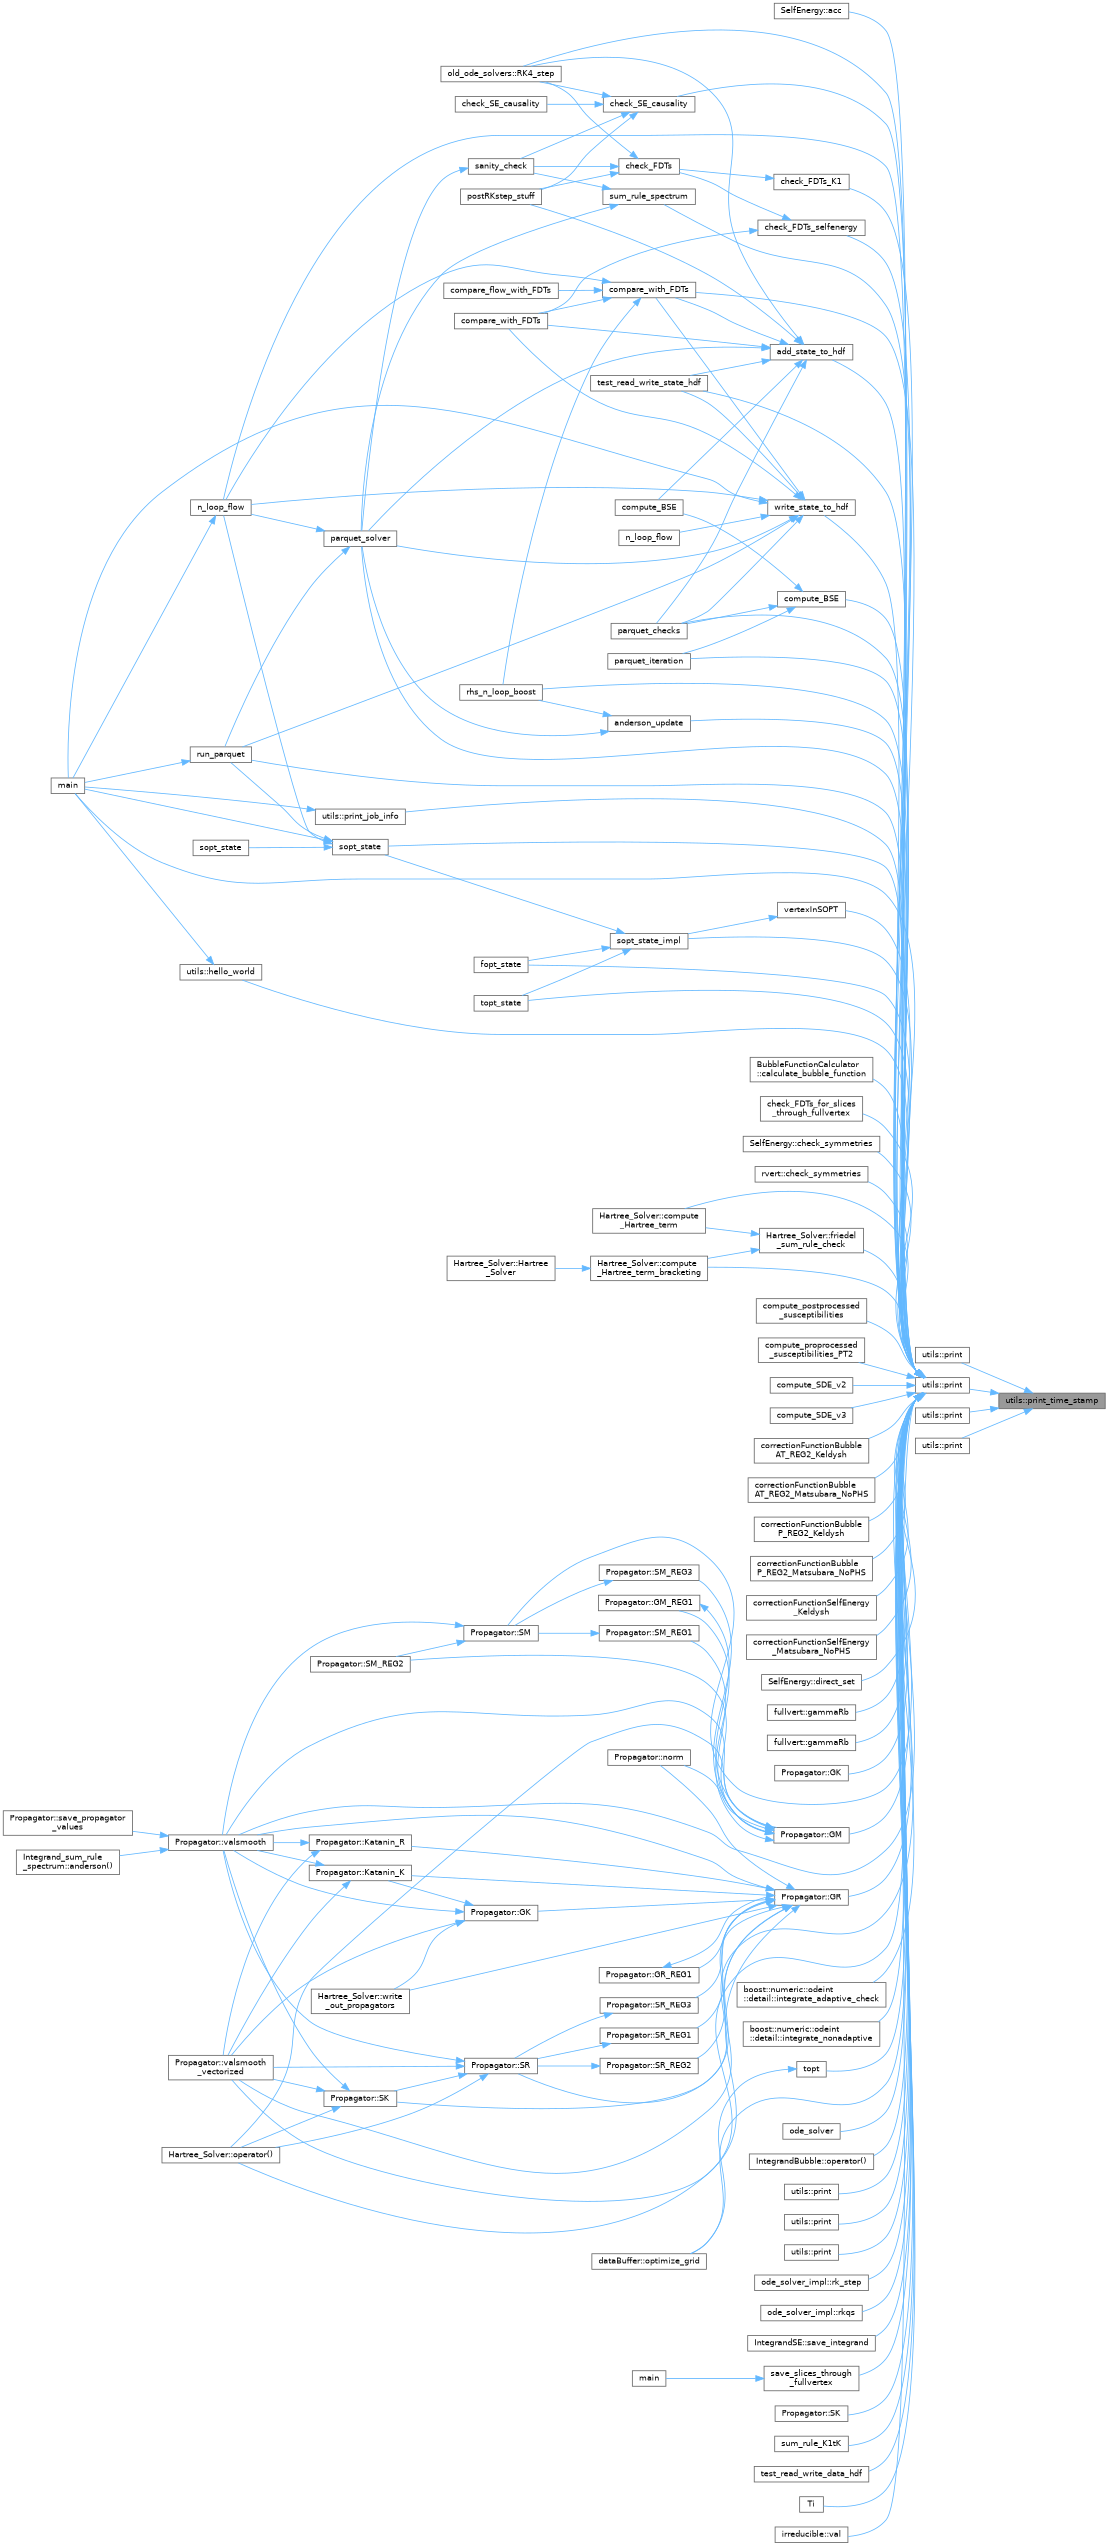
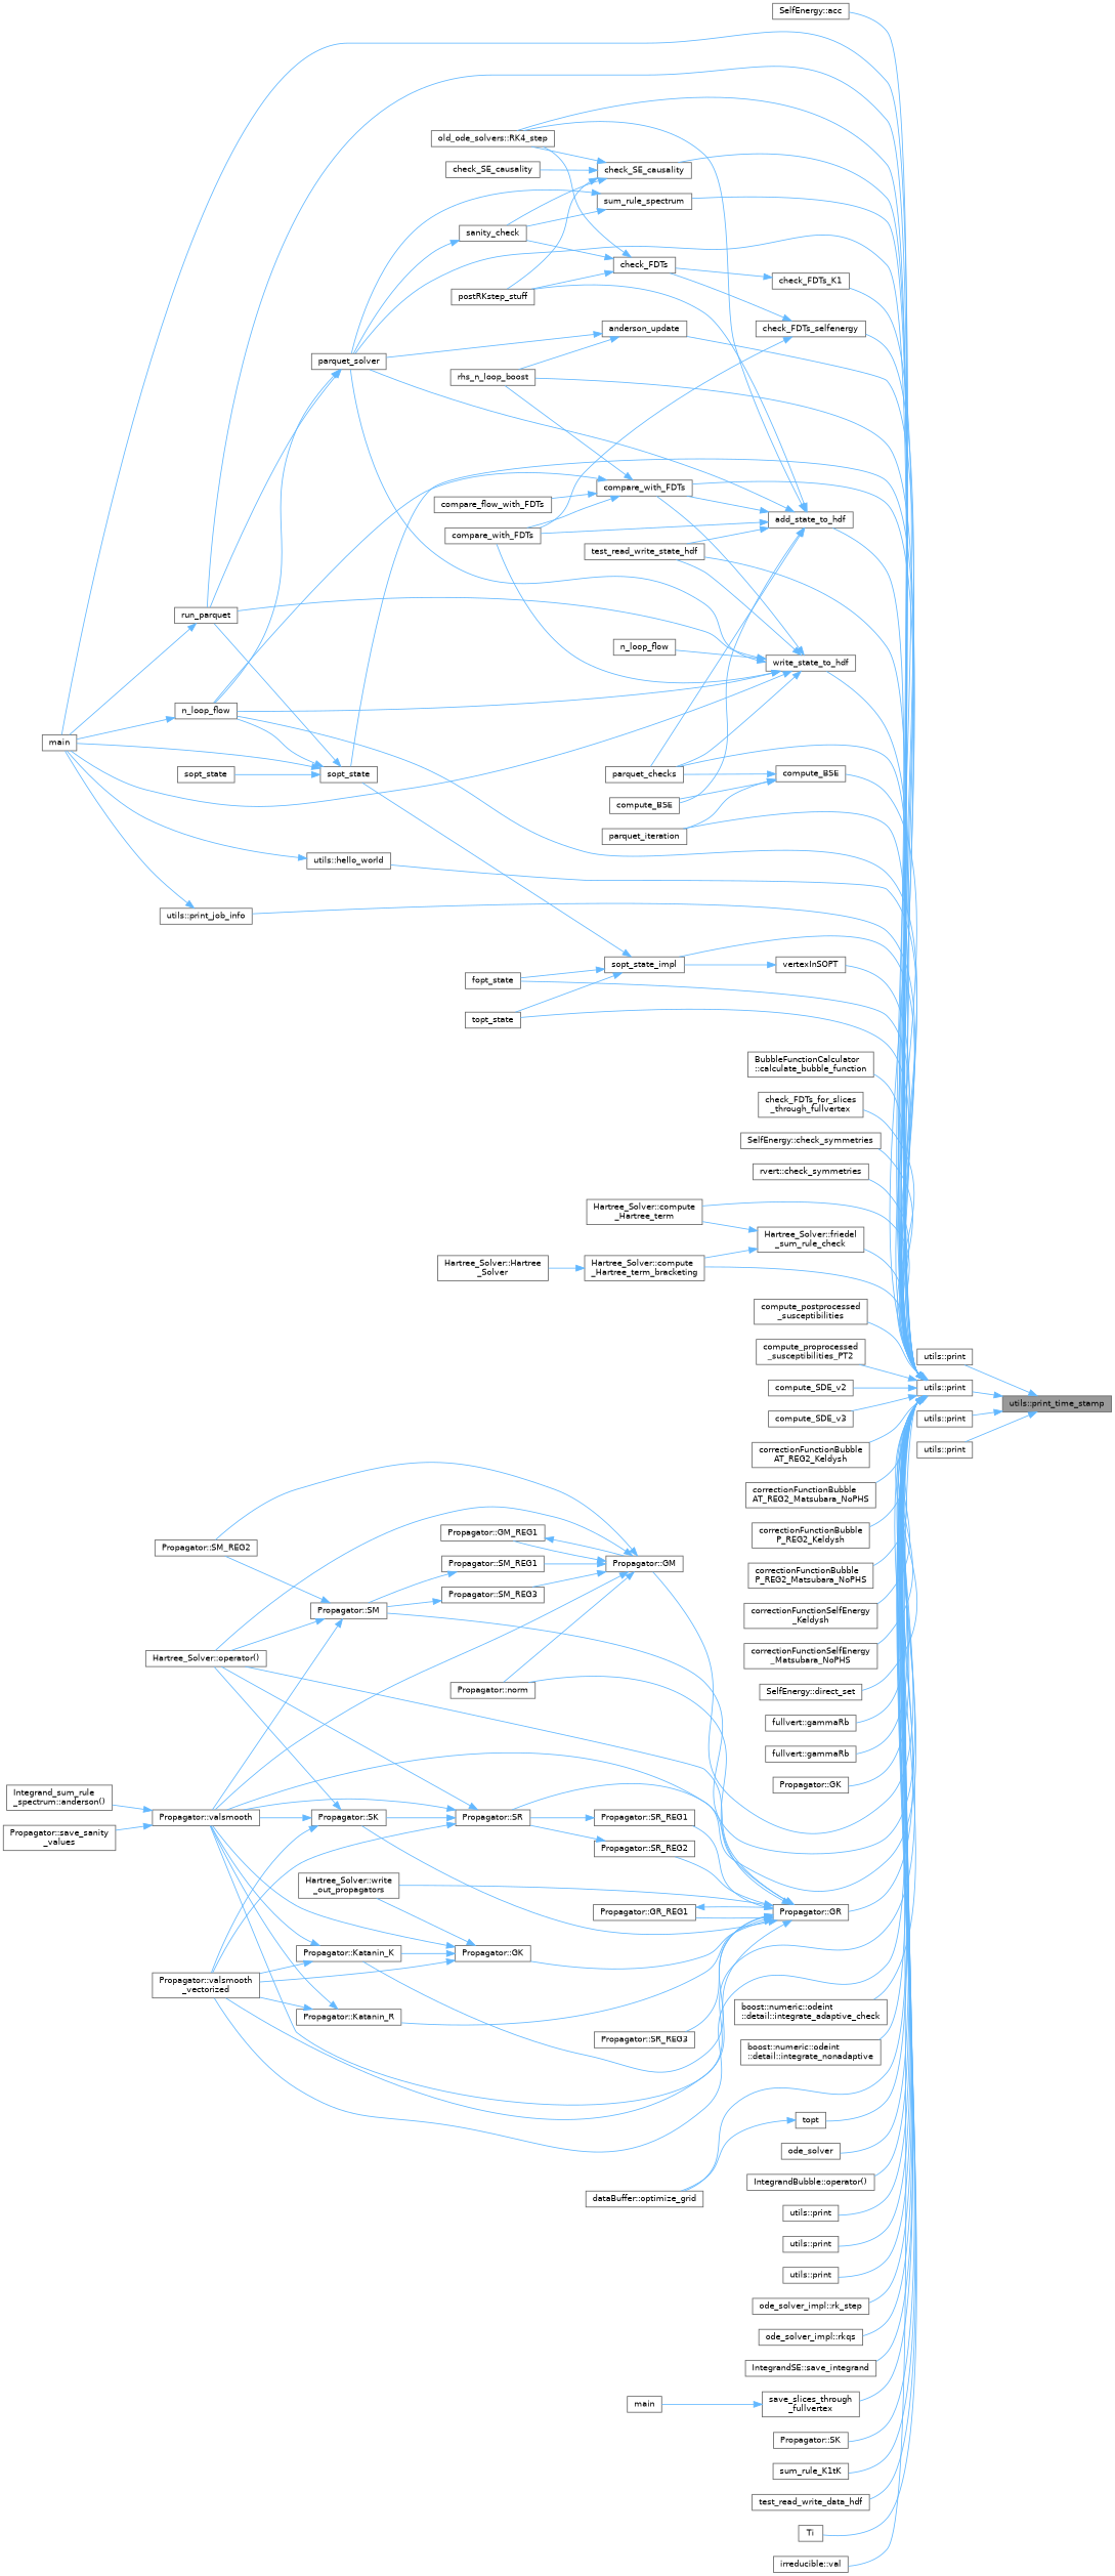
  digraph {
    rankdir=RL
    node [color=grey40 fillcolor=white fontname=Helvetica fontsize=10 shape=box style=filled]
    edge [color=steelblue1 dir=back fontname=Helvetica fontsize=10 labelfontname=Helvetica labelfontsize=10 style=solid]
    n1 [color=gray40 fillcolor=grey60 fontcolor=black height=0.2 label="utils::print_time_stamp" width=0.4]
    n2 [height=0.2 label="utils::print" width=0.4]
    n3 [height=0.2 label="utils::print" width=0.4]
    n4 [height=0.2 label="utils::print" width=0.4]
    n5 [height=0.2 label="utils::print" width=0.4]
    n6 [height=0.2 label="SelfEnergy::acc" width=0.4]
    n7 [height=0.2 label=add_state_to_hdf width=0.4]
    n8 [height=0.2 label=compare_with_FDTs width=0.4]
    n9 [height=0.2 label=n_loop_flow width=0.4]
    n10 [height=0.2 label=main width=0.4]
    n11 [height=0.2 label=rhs_n_loop_boost width=0.4]
    n12 [height=0.2 label=parquet_checks width=0.4]
    n13 [height=0.2 label=parquet_solver width=0.4]
    n14 [height=0.2 label=run_parquet width=0.4]
    n15 [height=0.2 label="old_ode_solvers::RK4_step" width=0.4]
    n16 [height=0.2 label=test_read_write_state_hdf width=0.4]
    n17 [height=0.2 label=anderson_update width=0.4]
    n18 [height=0.2 label="BubbleFunctionCalculator\l::calculate_bubble_function" width=0.4]
    n19 [height=0.2 label="check_FDTs_for_slices\l_through_fullvertex" width=0.4]
    n20 [height=0.2 label=check_FDTs_K1 width=0.4]
    n21 [height=0.2 label=check_FDTs_selfenergy width=0.4]
    n22 [height=0.2 label=check_SE_causality width=0.4]
    n23 [height=0.2 label="SelfEnergy::check_symmetries" width=0.4]
    n24 [height=0.2 label="rvert::check_symmetries" width=0.4]
    n25 [height=0.2 label=compute_BSE width=0.4]
    n26 [height=0.2 label=parquet_iteration width=0.4]
    n27 [height=0.2 label="Hartree_Solver::compute\l_Hartree_term" width=0.4]
    n28 [height=0.2 label="Hartree_Solver::compute\l_Hartree_term_bracketing" width=0.4]
    n29 [height=0.2 label="compute_postprocessed\l_susceptibilities" width=0.4]
    n30 [height=0.2 label="compute_proprocessed\l_susceptibilities_PT2" width=0.4]
    n31 [height=0.2 label=compute_SDE_v2 width=0.4]
    n32 [height=0.2 label=compute_SDE_v3 width=0.4]
    n33 [height=0.2 label="correctionFunctionBubble\lAT_REG2_Keldysh" width=0.4]
    n34 [height=0.2 label="correctionFunctionBubble\lAT_REG2_Matsubara_NoPHS" width=0.4]
    n35 [height=0.2 label="correctionFunctionBubble\lP_REG2_Keldysh" width=0.4]
    n36 [height=0.2 label="correctionFunctionBubble\lP_REG2_Matsubara_NoPHS" width=0.4]
    n37 [height=0.2 label="correctionFunctionSelfEnergy\l_Keldysh" width=0.4]
    n38 [height=0.2 label="correctionFunctionSelfEnergy\l_Matsubara_NoPHS" width=0.4]
    n39 [height=0.2 label="SelfEnergy::direct_set" width=0.4]
    n40 [height=0.2 label=fopt_state width=0.4]
    n41 [height=0.2 label="Hartree_Solver::friedel\l_sum_rule_check" width=0.4]
    n42 [height=0.2 label="fullvert::gammaRb" width=0.4]
    n43 [height=0.2 label="fullvert::gammaRb" width=0.4]
    n44 [height=0.2 label="Propagator::GK" width=0.4]
    n45 [height=0.2 label="Propagator::GM" width=0.4]
    n46 [height=0.2 label="Propagator::SM" width=0.4]
    n47 [height=0.2 label="Propagator::valsmooth" width=0.4]
    n48 [height=0.2 label="Propagator::GR" width=0.4]
    n49 [height=0.2 label="Propagator::valsmooth\l_vectorized" width=0.4]
    n50 [height=0.2 label="Propagator::SR" width=0.4]
    n51 [height=0.2 label="utils::hello_world" width=0.4]
    n52 [height=0.2 label="boost::numeric::odeint\l::detail::integrate_adaptive_check" width=0.4]
    n53 [height=0.2 label="boost::numeric::odeint\l::detail::integrate_nonadaptive" width=0.4]
    n54 [height=0.2 label=topt width=0.4]
    n55 [height=0.2 label="dataBuffer::optimize_grid" width=0.4]
    n56 [height=0.2 label=ode_solver width=0.4]
    n57 [height=0.2 label="IntegrandBubble::operator()" width=0.4]
    n58 [height=0.2 label="utils::print" width=0.4]
    n59 [height=0.2 label="utils::print" width=0.4]
    n60 [height=0.2 label="utils::print" width=0.4]
    n61 [height=0.2 label="utils::print_job_info" width=0.4]
    n62 [height=0.2 label="ode_solver_impl::rk_step" width=0.4]
    n63 [height=0.2 label="ode_solver_impl::rkqs" width=0.4]
    n64 [height=0.2 label="IntegrandSE::save_integrand" width=0.4]
    n65 [height=0.2 label="save_slices_through\l_fullvertex" width=0.4]
    n66 [height=0.2 label="Propagator::SK" width=0.4]
    n67 [height=0.2 label=sopt_state width=0.4]
    n68 [height=0.2 label=sopt_state_impl width=0.4]
    n69 [height=0.2 label=topt_state width=0.4]
    n70 [height=0.2 label=sum_rule_K1tK width=0.4]
    n71 [height=0.2 label=sum_rule_spectrum width=0.4]
    n72 [height=0.2 label=test_read_write_data_hdf width=0.4]
    n73 [height=0.2 label=Ti width=0.4]
    n74 [height=0.2 label="irreducible::val" width=0.4]
    n75 [height=0.2 label=vertexInSOPT width=0.4]
    n76 [height=0.2 label=write_state_to_hdf width=0.4]
    n77 [height=0.2 label=compare_with_FDTs width=0.4]
    n78 [height=0.2 label=compute_BSE width=0.4]
    n79 [height=0.2 label=postRKstep_stuff width=0.4]
    n80 [height=0.2 label=compare_flow_with_FDTs width=0.4]
    n81 [height=0.2 label=check_FDTs width=0.4]
    n82 [height=0.2 label=sanity_check width=0.4]
    n83 [height=0.2 label=check_SE_causality width=0.4]
    n84 [height=0.2 label="Hartree_Solver::Hartree\l_Solver" width=0.4]
    n85 [height=0.2 label="Propagator::GM_REG1" width=0.4]
    n86 [height=0.2 label="Propagator::norm" width=0.4]
    n87 [height=0.2 label="Hartree_Solver::operator()" width=0.4]
    n88 [height=0.2 label="Propagator::SM_REG1" width=0.4]
    n89 [height=0.2 label="Propagator::SM_REG2" width=0.4]
    n90 [height=0.2 label="Propagator::SM_REG3" width=0.4]
    n91 [height=0.2 label="Integrand_sum_rule\l_spectrum::anderson()" width=0.4]
-   n92 [height=0.2 label="Propagator::save_propagator\l_values" width=0.4]
+   n92 [height=0.2 label="Propagator::save_sanity\l_values" width=0.4]
    n93 [height=0.2 label="Propagator::GK" width=0.4]
    n94 [height=0.2 label="Propagator::Katanin_K" width=0.4]
    n95 [height=0.2 label="Hartree_Solver::write\l_out_propagators" width=0.4]
    n96 [height=0.2 label="Propagator::GR_REG1" width=0.4]
    n97 [height=0.2 label="Propagator::Katanin_R" width=0.4]
    n98 [height=0.2 label="Propagator::SK" width=0.4]
    n99 [height=0.2 label="Propagator::SR_REG1" width=0.4]
    n100 [height=0.2 label="Propagator::SR_REG2" width=0.4]
    n101 [height=0.2 label="Propagator::SR_REG3" width=0.4]
    n102 [height=0.2 label=main width=0.4]
    n103 [height=0.2 label=sopt_state width=0.4]
    n104 [height=0.2 label=n_loop_flow width=0.4]
    n1 -> n2
    n1 -> n3
    n1 -> n4
    n1 -> n5
    n3 -> n6
    n3 -> n7
    n3 -> n8
    n3 -> n9
    n3 -> n10
    n3 -> n11
    n3 -> n12
    n3 -> n13
    n3 -> n14
    n3 -> n15
    n3 -> n16
    n3 -> n17
    n3 -> n18
    n3 -> n19
    n3 -> n20
    n3 -> n21
    n3 -> n22
    n3 -> n23
    n3 -> n24
    n3 -> n25
    n3 -> n26
    n3 -> n27
    n3 -> n28
    n3 -> n29
    n3 -> n30
    n3 -> n31
    n3 -> n32
    n3 -> n33
    n3 -> n34
    n3 -> n35
    n3 -> n36
    n3 -> n37
    n3 -> n38
    n3 -> n39
    n3 -> n40
    n3 -> n41
    n3 -> n42
    n3 -> n43
    n3 -> n44
    n3 -> n45
    n3 -> n46
    n3 -> n47
    n3 -> n48
    n3 -> n49
    n3 -> n50
    n3 -> n51
    n3 -> n52
    n3 -> n53
    n3 -> n54
    n3 -> n55
    n3 -> n56
    n3 -> n57
    n3 -> n58
    n3 -> n59
    n3 -> n60
    n3 -> n61
    n3 -> n62
    n3 -> n63
    n3 -> n64
    n3 -> n65
    n3 -> n66
    n3 -> n67
    n3 -> n68
    n3 -> n69
    n3 -> n70
    n3 -> n71
    n3 -> n72
    n3 -> n73
    n3 -> n74
    n3 -> n75
    n3 -> n76
    n7 -> n8
    n7 -> n12
    n7 -> n13
    n7 -> n15
    n7 -> n16
    n7 -> n77
    n7 -> n78
    n7 -> n79
    n8 -> n9
    n8 -> n11
    n8 -> n77
    n8 -> n80
    n9 -> n10
    n13 -> n9
    n13 -> n14
    n14 -> n10
    n17 -> n11
    n17 -> n13
    n20 -> n81
    n21 -> n77
    n21 -> n81
    n22 -> n15
    n22 -> n79
    n22 -> n82
    n22 -> n83
    n25 -> n12
    n25 -> n26
    n25 -> n78
    n28 -> n84
    n41 -> n27
    n41 -> n28
    n45 -> n47
    n45 -> n85
    n45 -> n86
    n45 -> n87
    n45 -> n88
    n45 -> n89
    n45 -> n90
    n46 -> n47
+   n46 -> n87
    n46 -> n89
    n47 -> n91
    n47 -> n92
    n48 -> n47
    n48 -> n49
    n48 -> n86
    n48 -> n87
    n48 -> n93
    n48 -> n94
    n48 -> n95
    n48 -> n96
    n48 -> n97
    n48 -> n98
    n48 -> n99
    n48 -> n100
    n48 -> n101
    n50 -> n47
    n50 -> n49
    n50 -> n87
    n50 -> n98
    n51 -> n10
    n54 -> n55
    n61 -> n10
    n65 -> n102
    n67 -> n9
    n67 -> n10
    n67 -> n14
    n67 -> n103
    n68 -> n40
    n68 -> n67
    n68 -> n69
    n71 -> n13
    n71 -> n82
    n75 -> n68
    n76 -> n8
    n76 -> n9
    n76 -> n10
    n76 -> n12
    n76 -> n13
    n76 -> n14
    n76 -> n16
    n76 -> n77
    n76 -> n104
    n81 -> n15
    n81 -> n79
    n81 -> n82
    n82 -> n13
    n85 -> n45
    n88 -> n46
    n90 -> n46
    n93 -> n47
    n93 -> n49
    n93 -> n94
    n93 -> n95
    n94 -> n47
    n94 -> n49
    n96 -> n48
    n97 -> n47
    n97 -> n49
    n98 -> n47
    n98 -> n49
    n98 -> n87
    n99 -> n50
    n100 -> n50
-   n101 -> n50
  }
